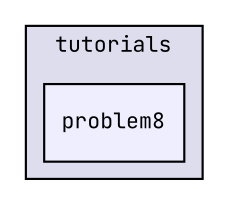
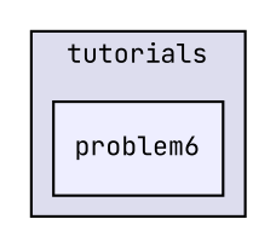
  digraph {
    compound=true
    fontname="JetBrains Mono"
-   n1 [fillcolor="#eeeeff" fontname="JetBrains Mono" fontsize=10 label=problem8 pencolor=black shape=box style=filled]
+   n1 [fillcolor="#eeeeff" fontname="JetBrains Mono" fontsize=10 label=problem6 pencolor=black shape=box style=filled]
    subgraph cluster_1 {
      bgcolor="#ddddee"
      fontsize=10
      label=tutorials
      pencolor=black
      n1
    }
  }
